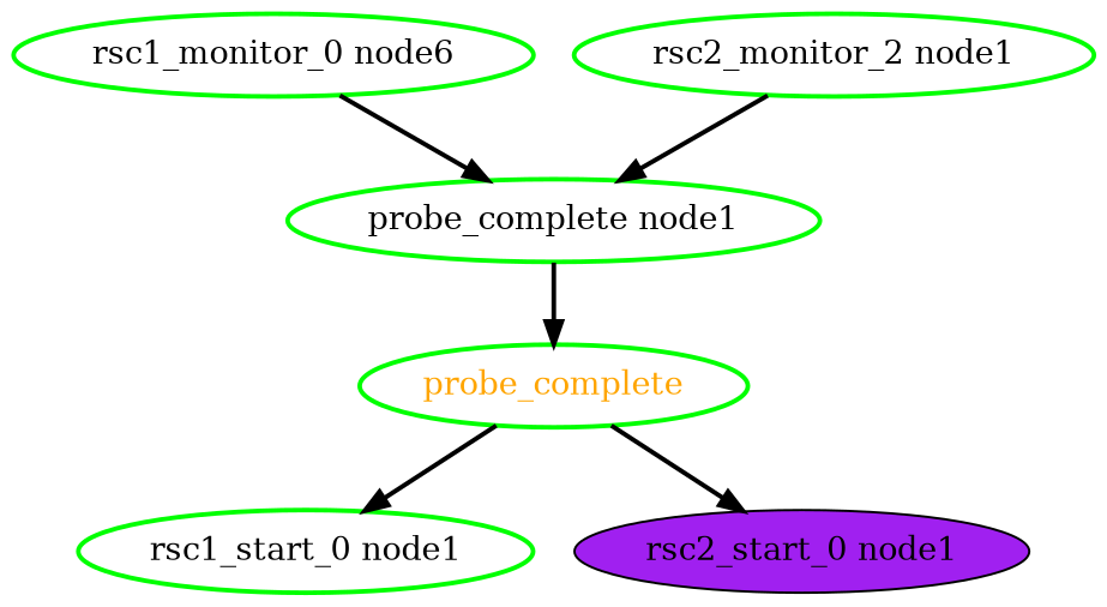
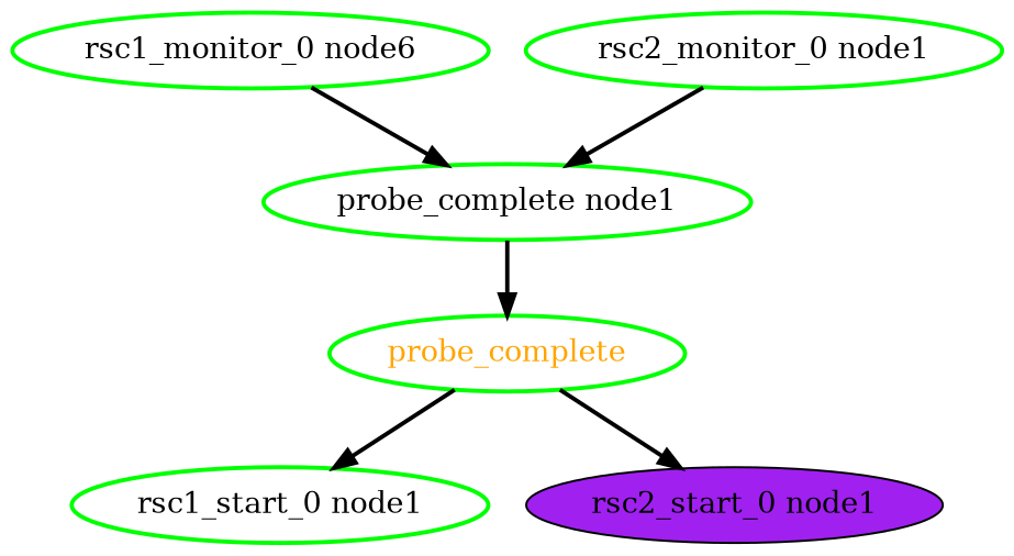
  digraph {
    node [color=green fontcolor=black style=bold]
    edge [style=bold]
    probe_complete [fontcolor=orange]
    "rsc1_start_0 node1"
    "rsc2_start_0 node1" [fillcolor=purple font_color=black style=filled color="" fontcolor=""]
    "probe_complete node1"
    n5 [label="rsc1_monitor_0 node6"]
-   "rsc2_monitor_0 node1" [label="rsc2_monitor_2 node1"]
+   "rsc2_monitor_0 node1"
    probe_complete -> "rsc1_start_0 node1"
    probe_complete -> "rsc2_start_0 node1"
    "probe_complete node1" -> probe_complete
    n5 -> "probe_complete node1"
    "rsc2_monitor_0 node1" -> "probe_complete node1"
  }
